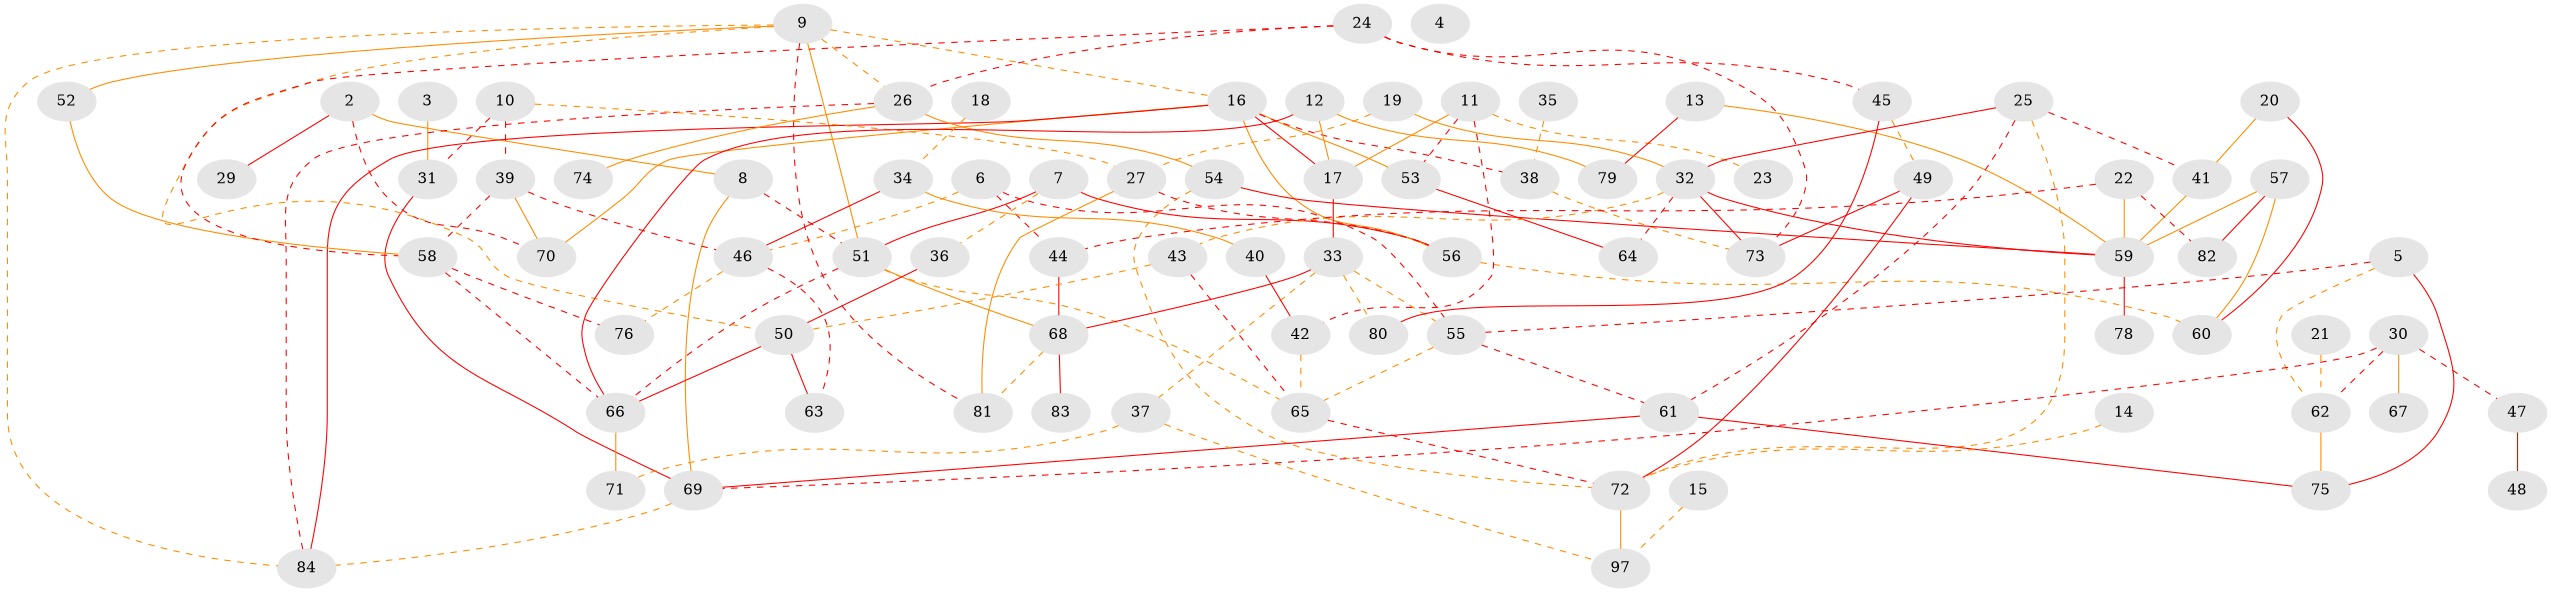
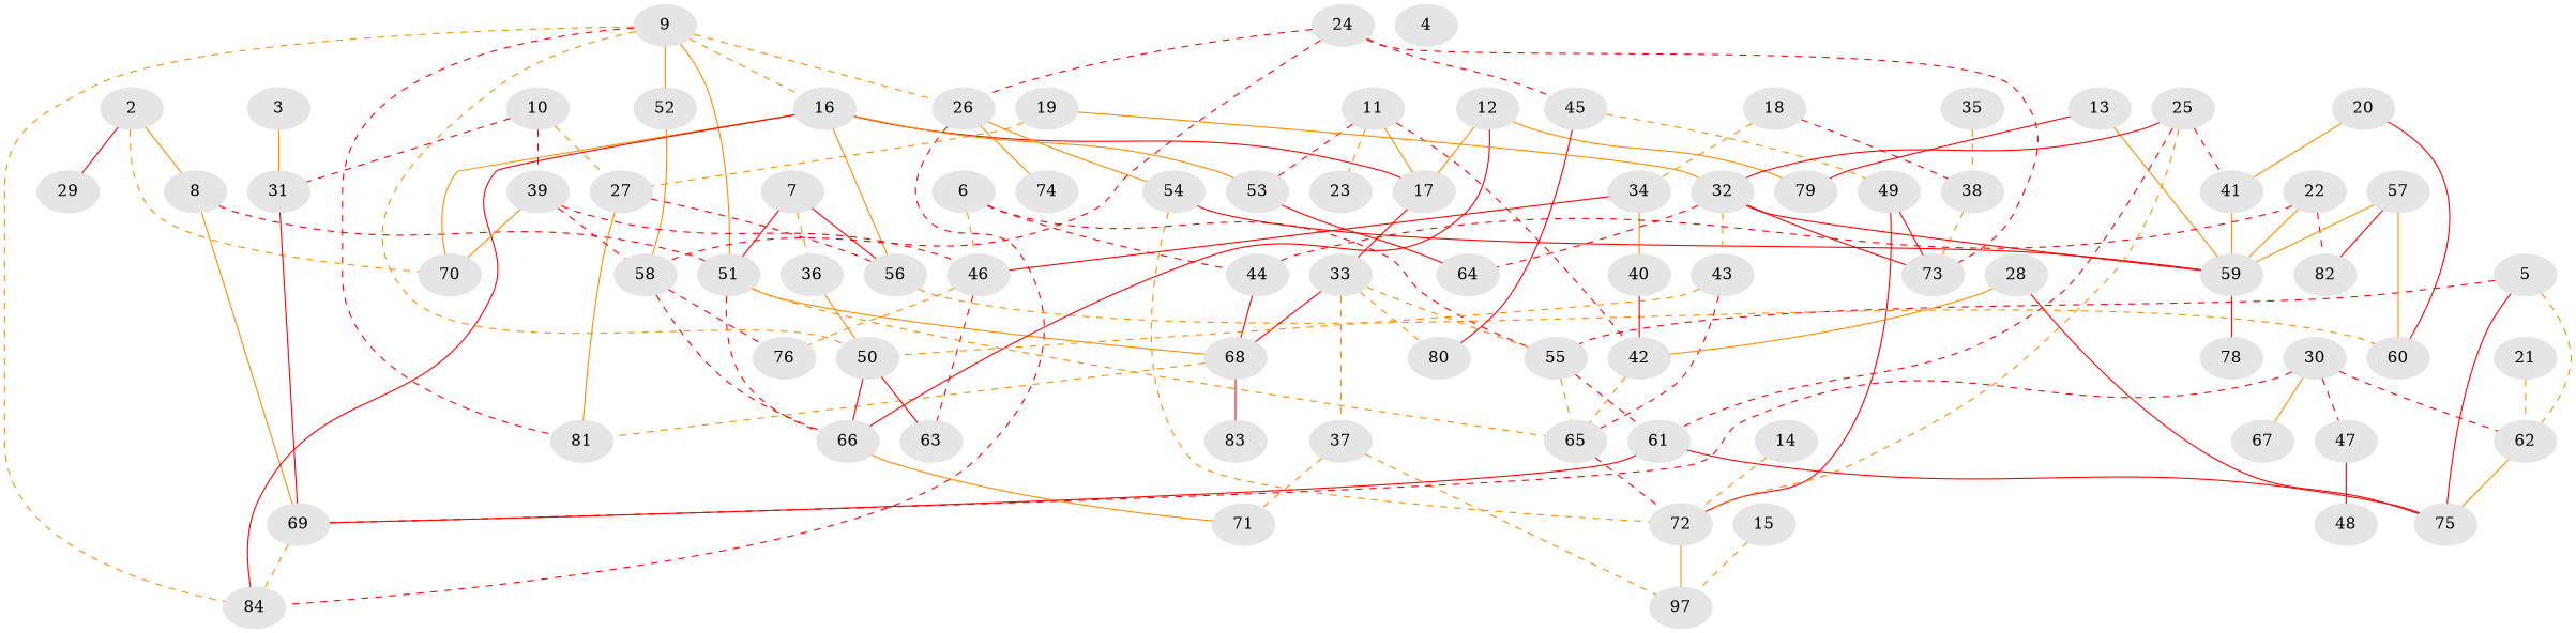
  graph {
    node [color=gray90 style=filled]
    edge [color=red style=dashed]
    6
    55
    44
    46
    2
    8
    29
    70
    51
    69
    3
    31
    4
    5
    62
    75
    61
    65
    68
    63
    76
    7
    36
    56
    50
    66
    60
    84
    9
    16
    26
    52
    81
    17
    53
    38
    54
    74
    58
    10
    27
    39
    11
    23
    42
    33
    64
    12
    79
    71
    13
    59
    78
    14
    72
    n56 [label=97]
    15
    73
    37
    80
    18
    34
    40
    19
    32
    43
    20
    41
    21
    22
    82
    24
    45
    49
    25
+   28
    30
    47
    67
    48
    83
    35
    57
    6 -- 55
    6 -- 44
    6 -- 46 [color=darkorange]
    55 -- 61
    55 -- 65 [color=darkorange]
    44 -- 68 [style=solid]
    46 -- 63
    46 -- 76 [color=darkorange]
    2 -- 8 [color=darkorange style=solid]
    2 -- 29 [style=solid]
-   2 -- 70
+   2 -- 70 [color=darkorange]
    8 -- 51
    8 -- 69 [color=darkorange style=solid]
    51 -- 65 [color=darkorange]
    51 -- 68 [color=darkorange style=solid]
    51 -- 66
    69 -- 84 [color=darkorange]
    3 -- 31 [color=darkorange style=solid]
    31 -- 69 [style=solid]
    5 -- 55
    5 -- 62 [color=darkorange]
    5 -- 75 [style=solid]
    62 -- 75 [color=darkorange style=solid]
    61 -- 69 [style=solid]
    61 -- 75 [style=solid]
    65 -- 72
    68 -- 81 [color=darkorange]
    68 -- 83 [style=solid]
    7 -- 51 [style=solid]
    7 -- 36 [color=darkorange]
    7 -- 56 [style=solid]
-   36 -- 50 [style=solid]
+   36 -- 50 [color=darkorange style=solid]
    56 -- 60 [color=darkorange]
    50 -- 63 [style=solid]
    50 -- 66 [style=solid]
    66 -- 71 [color=darkorange style=solid]
    9 -- 51 [color=darkorange style=solid]
    9 -- 50 [color=darkorange]
    9 -- 84 [color=darkorange]
    9 -- 16 [color=darkorange]
    9 -- 26 [color=darkorange]
    9 -- 52 [color=darkorange style=solid]
    9 -- 81
    16 -- 70 [color=darkorange style=solid]
    16 -- 56 [color=darkorange style=solid]
    16 -- 84 [style=solid]
    16 -- 17 [style=solid]
    16 -- 53 [color=darkorange style=solid]
-   16 -- 38
+   18 -- 38
    26 -- 84
    26 -- 54 [color=darkorange style=solid]
    26 -- 74 [color=darkorange style=solid]
    52 -- 58 [color=darkorange style=solid]
    17 -- 33 [style=solid]
    53 -- 64 [style=solid]
    38 -- 73 [color=darkorange]
    54 -- 59 [style=solid]
    54 -- 72 [color=darkorange]
    58 -- 76
    58 -- 66
    10 -- 31
    10 -- 27 [color=darkorange]
    10 -- 39
    27 -- 56
    27 -- 81 [color=darkorange style=solid]
    39 -- 46
    39 -- 70 [color=darkorange style=solid]
    39 -- 58
    11 -- 17 [color=darkorange style=solid]
    11 -- 53
    11 -- 23 [color=darkorange]
    11 -- 42
    42 -- 65 [color=darkorange]
    33 -- 55 [color=darkorange]
    33 -- 68 [style=solid]
    33 -- 37 [color=darkorange]
    33 -- 80 [color=darkorange]
    12 -- 66 [style=solid]
    12 -- 17 [color=darkorange style=solid]
    12 -- 79 [color=darkorange style=solid]
    13 -- 79 [style=solid]
    13 -- 59 [color=darkorange style=solid]
    59 -- 78 [style=solid]
    14 -- 72 [color=darkorange]
    72 -- n56 [color=darkorange style=solid]
    15 -- n56 [color=darkorange]
    37 -- 71 [color=darkorange]
    37 -- n56 [color=darkorange]
    18 -- 34 [color=darkorange]
    34 -- 46 [style=solid]
    34 -- 40 [color=darkorange style=solid]
    40 -- 42 [style=solid]
    19 -- 27 [color=darkorange]
    19 -- 32 [color=darkorange style=solid]
    32 -- 64
    32 -- 59 [style=solid]
    32 -- 73 [style=solid]
    32 -- 43 [color=darkorange]
    43 -- 65
    43 -- 50 [color=darkorange]
    20 -- 60 [style=solid]
    20 -- 41 [color=darkorange style=solid]
    41 -- 59 [color=darkorange style=solid]
    21 -- 62 [color=darkorange]
    22 -- 44
    22 -- 59 [color=darkorange style=solid]
    22 -- 82
    24 -- 26
    24 -- 58
    24 -- 73
    24 -- 45
    45 -- 80 [style=solid]
    45 -- 49 [color=darkorange]
    49 -- 72 [style=solid]
    49 -- 73 [style=solid]
    25 -- 61
    25 -- 72 [color=darkorange]
    25 -- 32 [style=solid]
    25 -- 41
+   28 -- 75 [style=solid]
+   28 -- 42 [color=darkorange style=solid]
    30 -- 69
    30 -- 62
    30 -- 47
    30 -- 67 [color=darkorange style=solid]
    47 -- 48 [style=solid]
    35 -- 38 [color=darkorange]
    57 -- 60 [color=darkorange style=solid]
    57 -- 59 [color=darkorange style=solid]
    57 -- 82 [style=solid]
  }
